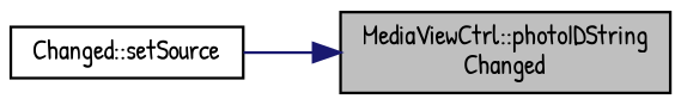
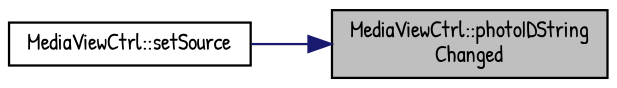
  digraph {
    rankdir=RL
    fontname="Patrick Hand"
    node [color=black fontname="Patrick Hand" fontsize=10 shape=record style=filled]
    n1 [fillcolor=grey75 fontcolor=black height=0.2 label="MediaViewCtrl::photoIDString\lChanged" width=0.4]
-   n2 [fillcolor=white height=0.2 label="Changed::setSource" width=0.4]
+   n2 [fillcolor=white height=0.2 label="MediaViewCtrl::setSource" width=0.4]
    n1 -> n2 [color=midnightblue dir=back fontname="Patrick Hand" fontsize=10 labelfontname=Helvetica labelfontsize=10 style=solid]
  }
